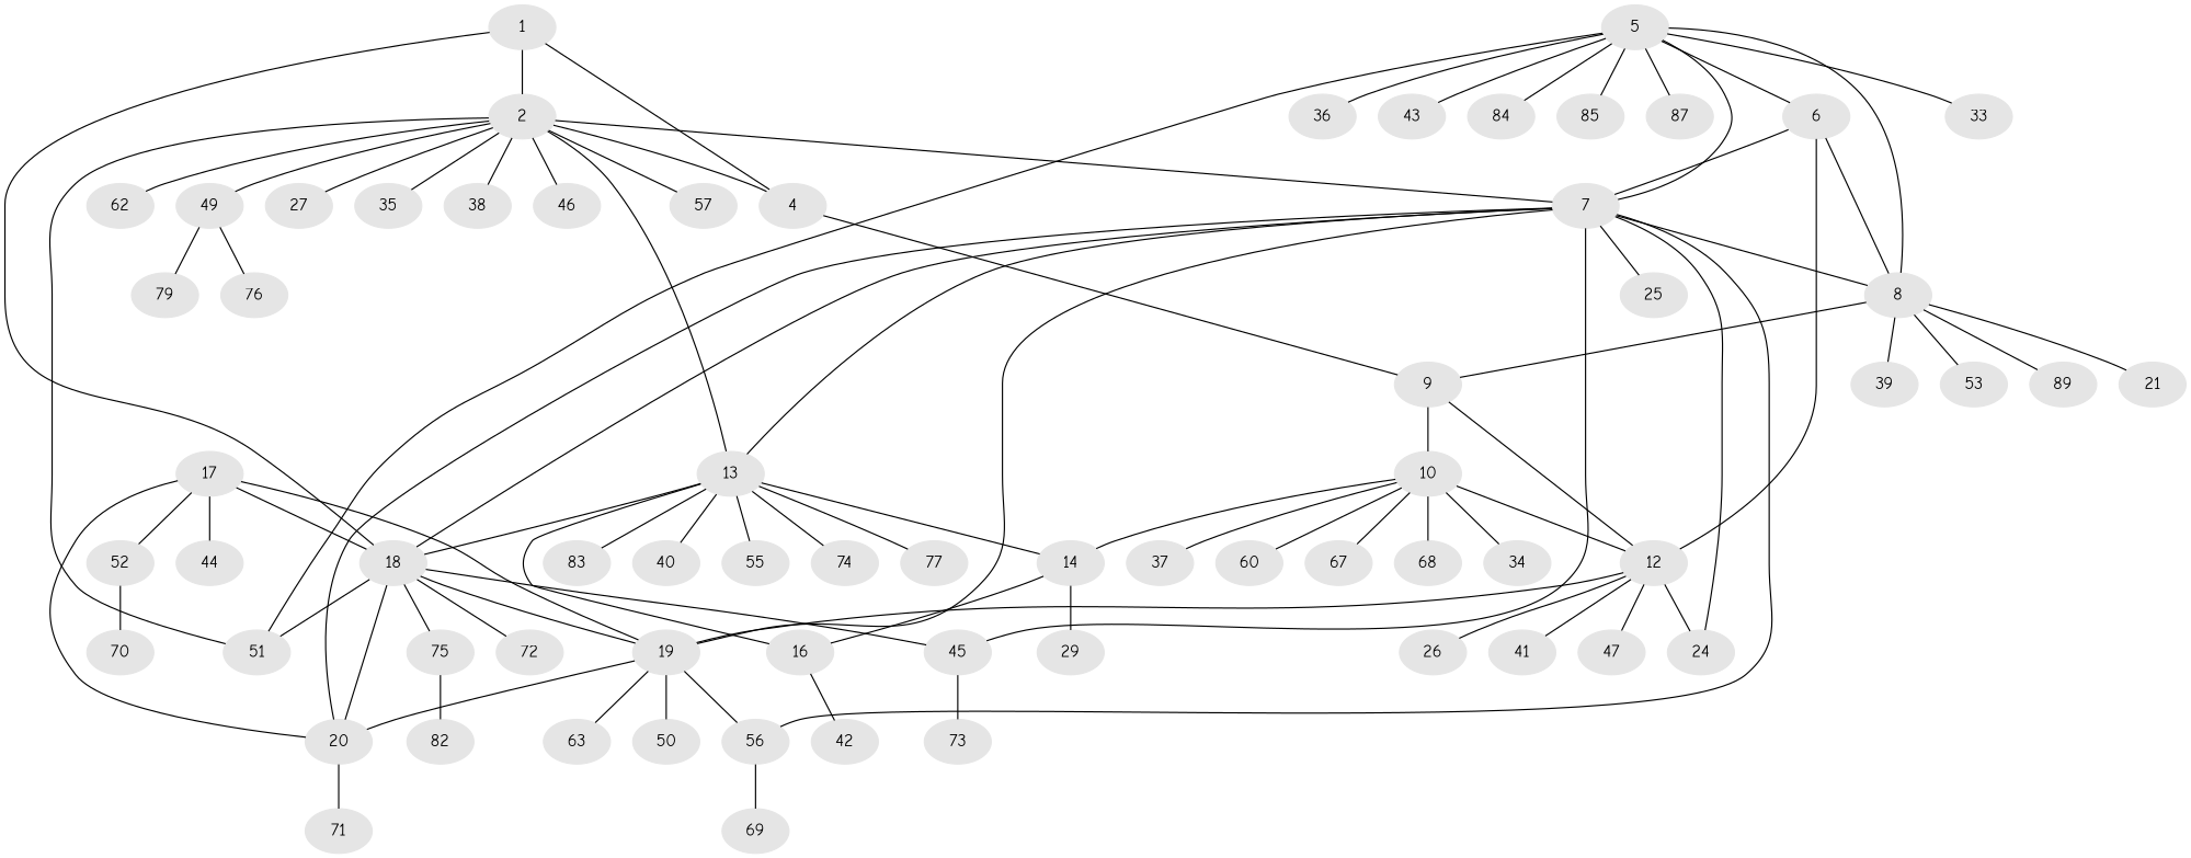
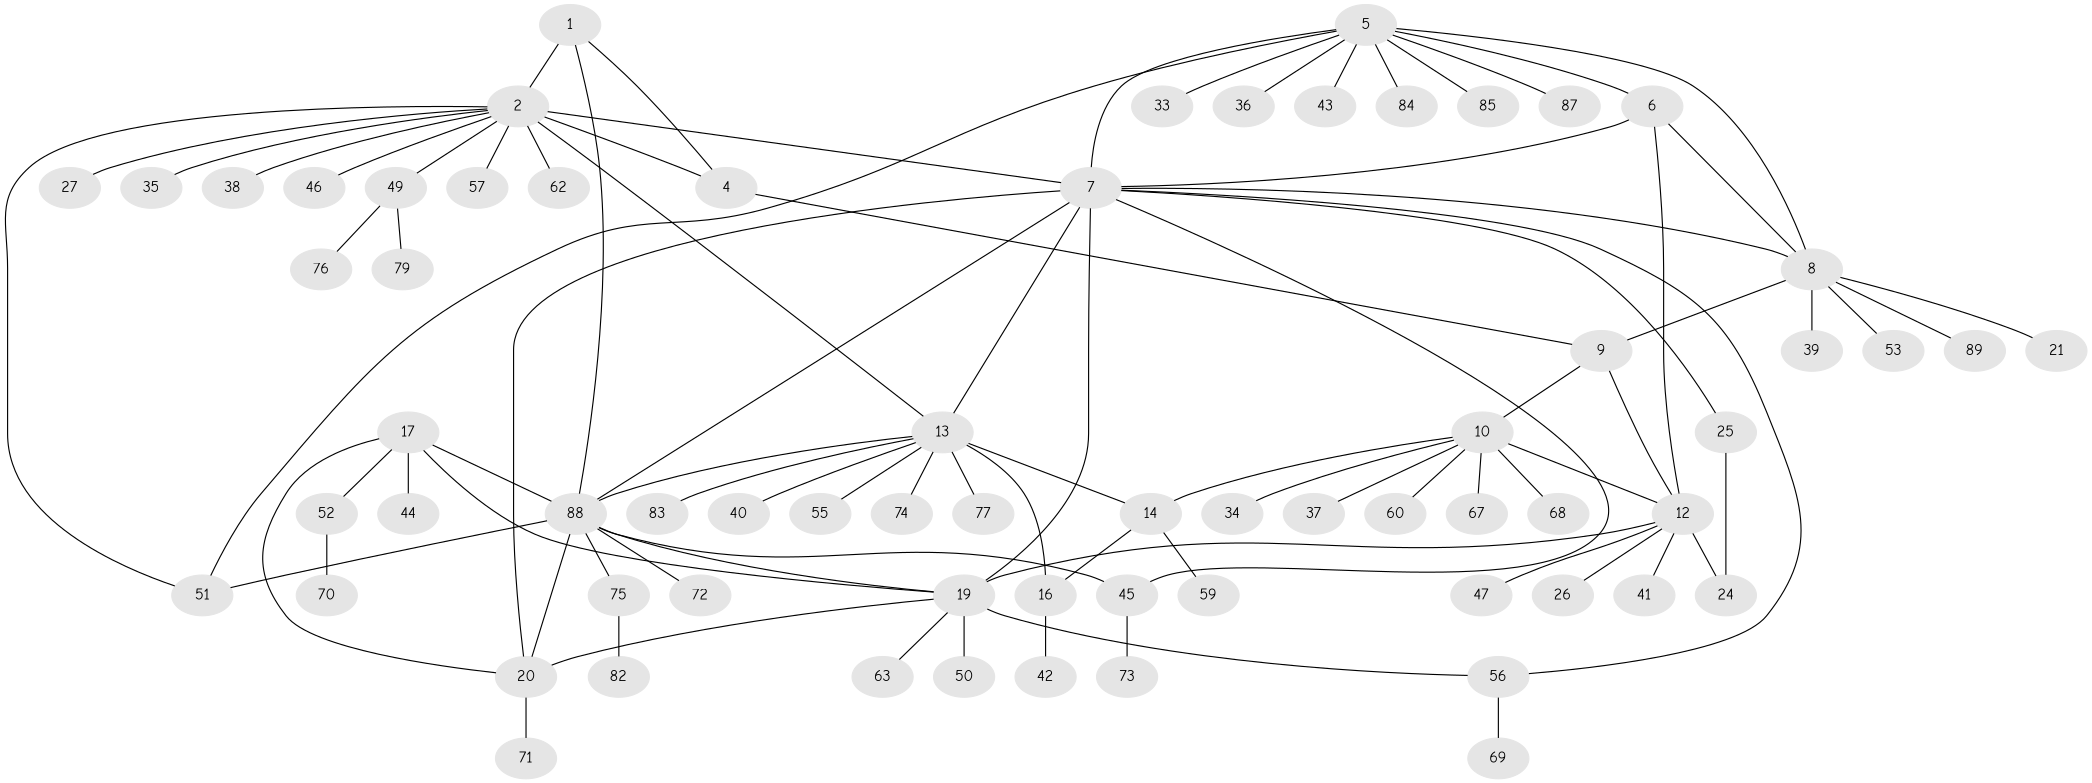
  graph {
    fontname="Comic Neue"
    node [color=gray90 fontname="Comic Neue" style=filled]
    edge [fontname="Comic Neue"]
    1 [super="+87"]
    2 [super="+3"]
    4 [super="+61"]
-   18 [super="+66"]
+   18 [super="+66" label=88]
    7 [super="+23"]
    13 [super="+15"]
    27
    35
    38
    46
    49 [super="+65"]
    51 [super="+54"]
    57
    62
    9 [super="+31"]
    19 [super="+22"]
    20 [super="+30"]
    45
    72
    75 [super="+81"]
    8 [super="+59"]
    24 [super="+32"]
    25
    56 [super="+78"]
    14 [super="+28"]
    16
    40
    55
    74
    77
    83
    76
    79
    12 [super="+58"]
    10 [super="+11"]
    5 [super="+64"]
    6
    33
    36
    43
    84
    85
    n43 [label=87]
    21
    39 [super="+48"]
    53
    89
    26
    41
    47
    50
    63
    71
    73
    69
    34
    37
    60
    67
    68
-   29
+   29 [label=59]
    42 [super="+86"]
    17 [super="+80"]
    44
    52
    70
    82
    1 -- 2 [weight=2]
    1 -- 4
    1 -- 18
    2 -- 4 [weight=2]
    2 -- 7
    2 -- 13
    2 -- 27
    2 -- 35
    2 -- 38
    2 -- 46
    2 -- 49
    2 -- 51
    2 -- 57
    2 -- 62
    4 -- 9
    18 -- 51
    18 -- 19
    18 -- 20
    18 -- 45
    18 -- 72
    18 -- 75
    7 -- 18
    7 -- 13
    7 -- 19 [weight=2]
    7 -- 20
    7 -- 45
    7 -- 8
-   7 -- 24
+   25 -- 24
    7 -- 25
    7 -- 56
    13 -- 18
    13 -- 14 [weight=2]
    13 -- 16 [weight=2]
    13 -- 40
    13 -- 55
    13 -- 74
    13 -- 77
    13 -- 83
    49 -- 76
    49 -- 79
    9 -- 12
    9 -- 10 [weight=2]
    19 -- 20
    19 -- 56
    19 -- 50
    19 -- 63
    20 -- 71
    45 -- 73
    75 -- 82
    8 -- 9
    8 -- 21
    8 -- 39
    8 -- 53
    8 -- 89
    56 -- 69
    14 -- 16
    14 -- 29
    16 -- 42
    12 -- 19
    12 -- 24
    12 -- 26
    12 -- 41
    12 -- 47
    10 -- 14
    10 -- 12 [weight=2]
    10 -- 34
    10 -- 37
    10 -- 60
    10 -- 67
    10 -- 68
    5 -- 7
    5 -- 51
    5 -- 8
    5 -- 6
    5 -- 33
    5 -- 36
    5 -- 43
    5 -- 84
    5 -- 85
    5 -- n43
    6 -- 7
    6 -- 8
    6 -- 12
    17 -- 18
    17 -- 19
    17 -- 20
    17 -- 44
    17 -- 52
    52 -- 70
  }
